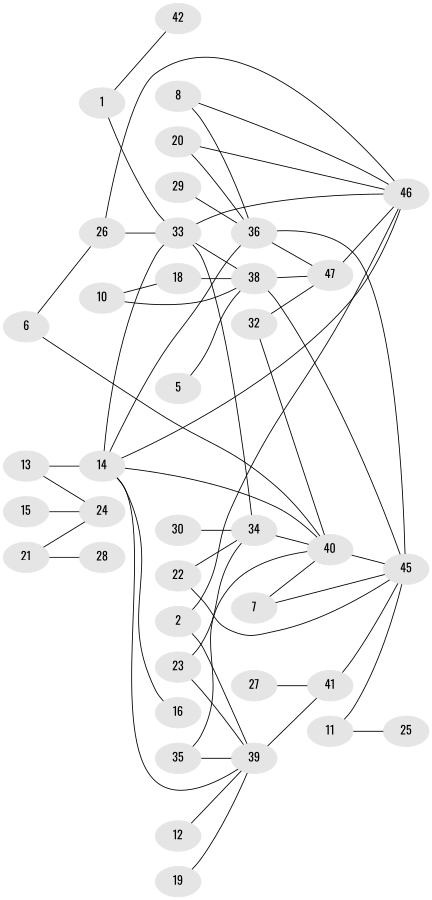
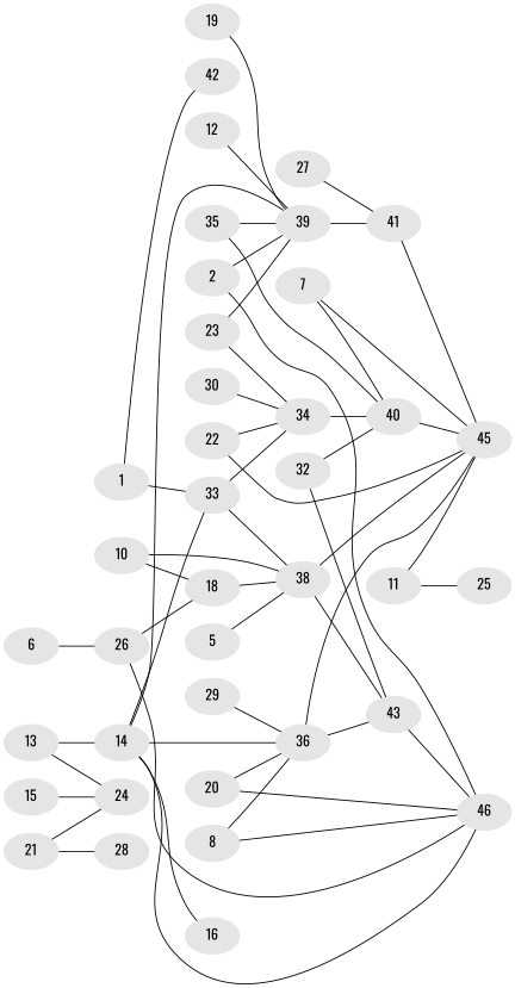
  graph {
    fontname=Oswald
    rankdir=LR
    node [color=gray90 fontname=Oswald style=filled]
    edge [fontname=Oswald weight=1.0]
    1
    33
    42
    46
    38
    34
    2
    39
    41
    5
    45
-   43 [label=47]
+   43
    6
    26
    40
    7
    8
    36
    10
    18
    11
    25
    12
    13
    14
    24
    16
    15
    19
    20
    21
    28
    22
    23
    27
    29
    30
    32
    35
    1 -- 33
    1 -- 42
-   33 -- 46
    33 -- 38
    33 -- 34
    38 -- 45
    38 -- 43
    34 -- 40
    2 -- 46
    2 -- 39
    39 -- 41
    41 -- 45
    5 -- 38
    43 -- 46
    6 -- 26
-   6 -- 40
-   26 -- 33
+   26 -- 18
    26 -- 46
    40 -- 45 [weight=2.0]
    7 -- 45
    7 -- 40
    8 -- 46
    8 -- 36
    36 -- 45
    36 -- 43
    10 -- 38
    10 -- 18
    18 -- 38
    11 -- 45
    11 -- 25
    12 -- 39
    13 -- 14
    13 -- 24
    14 -- 33
    14 -- 46
    14 -- 39
-   14 -- 40
    14 -- 36 [weight=2.0]
    14 -- 16
    15 -- 24
    19 -- 39
    20 -- 46
    20 -- 36
    21 -- 24
    21 -- 28
    22 -- 34
    22 -- 45
    23 -- 34
    23 -- 39
    27 -- 41
    29 -- 36
    30 -- 34
    32 -- 43
    32 -- 40
    35 -- 39
    35 -- 40
  }
